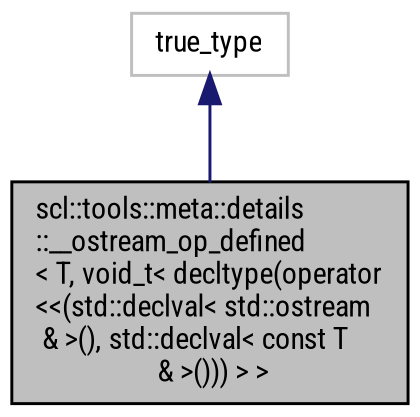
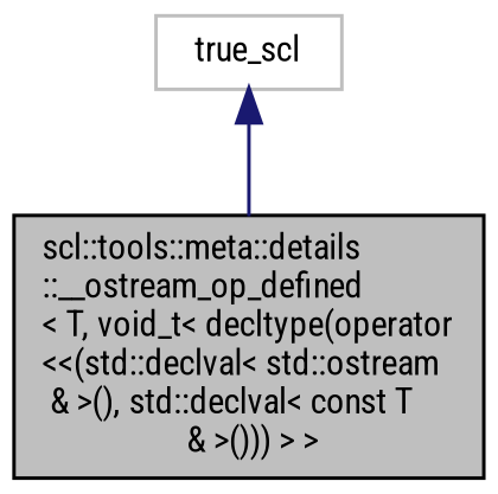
  digraph {
    fontname="Roboto Condensed"
    node [fontname="Roboto Condensed" fontsize=10 shape=record style=filled]
    n1 [color=black fillcolor=grey75 fontcolor=black height=0.2 label="scl::tools::meta::details\l::__ostream_op_defined\l\< T, void_t\< decltype(operator\l\<\<(std::declval\< std::ostream\l & \>(), std::declval\< const T\l & \>())) \> \>" width=0.4]
-   n2 [color=grey75 fillcolor=white height=0.2 label=true_type width=0.4]
+   n2 [color=grey75 fillcolor=white height=0.2 label=true_scl width=0.4]
    n2 -> n1 [color=midnightblue dir=back fontname="Roboto Condensed" fontsize=10 labelfontname=Helvetica labelfontsize=10 style=solid]
  }
